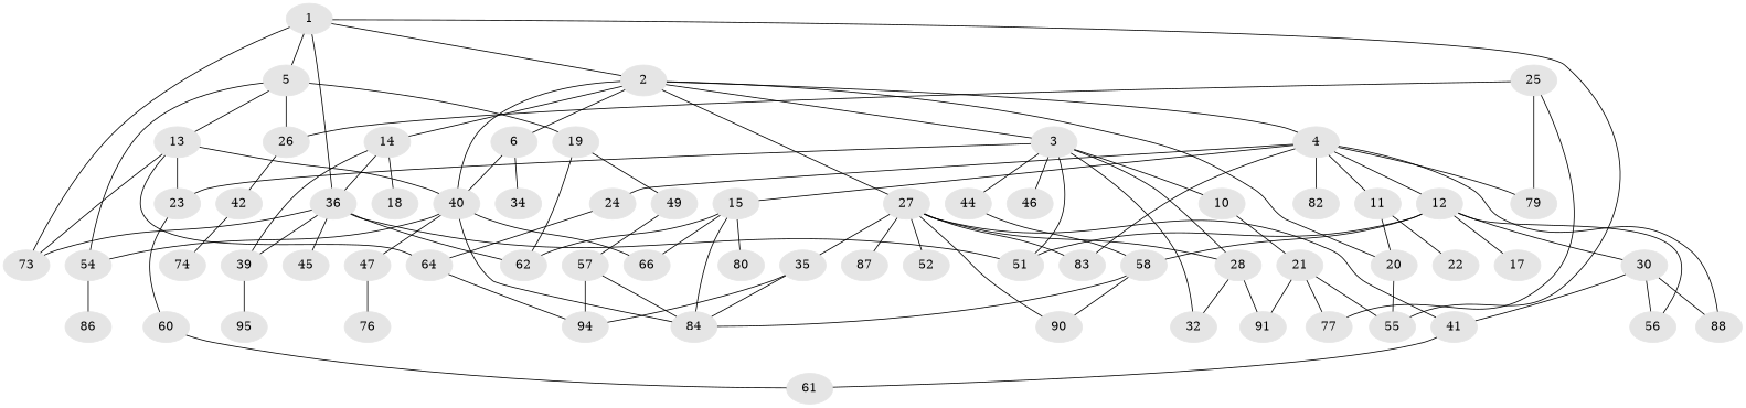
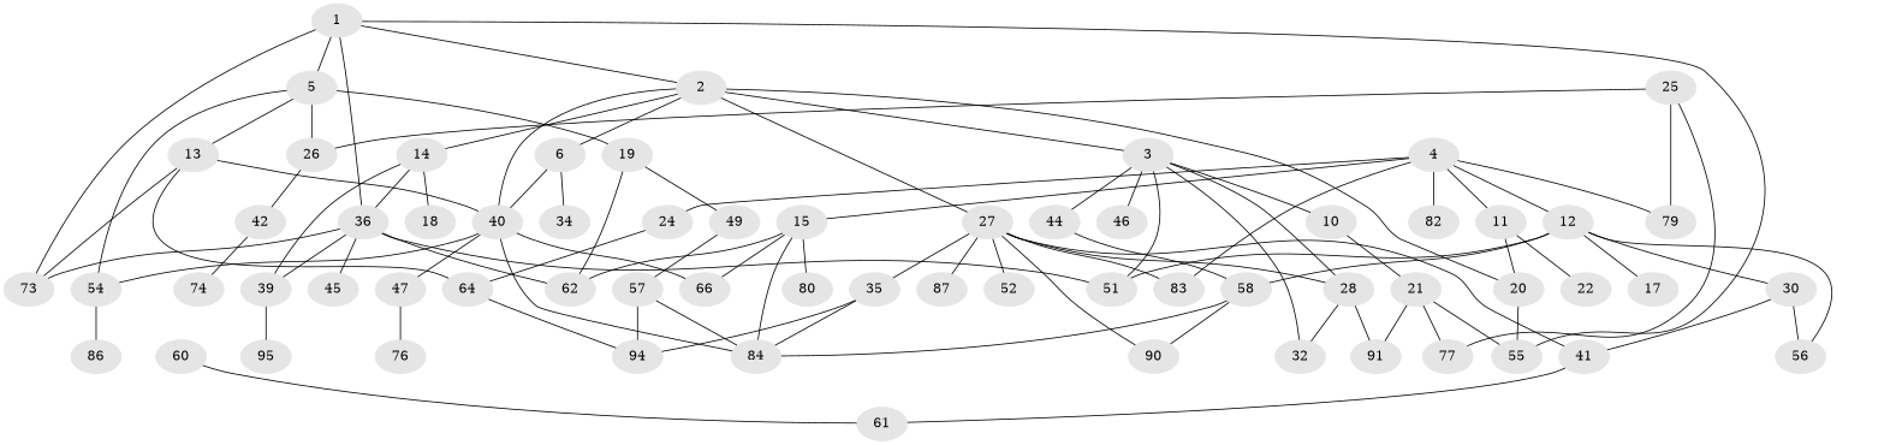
  graph {
    node [color=gray90 style=filled]
    1 [super="+59"]
    2 [super="+8"]
    5 [super="+81"]
    36 [super="+85"]
    55 [super="+69"]
    73
    3 [super="+7"]
    4 [super="+9"]
    6 [super="+16"]
    14 [super="+29"]
    20 [super="+43"]
    27 [super="+31"]
    40 [super="+48"]
    13 [super="+89"]
    19 [super="+37"]
    26 [super="+63"]
    54
    51
    39 [super="+72"]
    62
    45
    10
-   23 [super="+50"]
    28
    32 [super="+92"]
    44
    46
    11
    12 [super="+38"]
    15 [super="+33"]
    24
    79
    82
    83
-   88
    34
    18 [super="+65"]
    35
    41
    52
    87
    90
    66 [super="+67"]
    84 [super="+96"]
    47 [super="+71"]
    21
    60 [super="+78"]
    25
    77
    91
    58 [super="+70"]
    22
    17
    30 [super="+53"]
    56
    80
    64
    49
    42 [super="+93"]
    86
    94
    n62 [label=95]
    57
    61 [super="+95"]
    74
    76
    1 -- 2
    1 -- 5 [weight=2]
    1 -- 36
    1 -- 55
    1 -- 73
    2 -- 3
-   2 -- 4
    2 -- 6
    2 -- 14
    2 -- 20
    2 -- 27
    2 -- 40
    5 -- 13
    5 -- 19
    5 -- 26 [weight=2]
    5 -- 54
    36 -- 73
    36 -- 51
    36 -- 39
    36 -- 62
    36 -- 45
    3 -- 51
    3 -- 10
-   3 -- 23
    3 -- 28
    3 -- 32
    3 -- 44
    3 -- 46
    4 -- 11
    4 -- 12
    4 -- 15
    4 -- 24
    4 -- 79
    4 -- 82
    4 -- 83
-   4 -- 88
    6 -- 40
    6 -- 34
    14 -- 36
    14 -- 39
    14 -- 18
    20 -- 55
    27 -- 28
    27 -- 83 [weight=2]
    27 -- 35
    27 -- 41
    27 -- 52
    27 -- 87
    27 -- 90
    40 -- 54
    40 -- 66
    40 -- 84
    40 -- 47
    13 -- 73
    13 -- 40
-   13 -- 23
    13 -- 64
    19 -- 62
    19 -- 49
    26 -- 42
    54 -- 86
    39 -- n62
    10 -- 21
-   23 -- 60
    28 -- 32
    28 -- 91
    44 -- 58
    11 -- 20
    11 -- 22
    12 -- 51
    12 -- 58
    12 -- 17
    12 -- 30
    12 -- 56
    15 -- 62
    15 -- 66
    15 -- 84
    15 -- 80
    24 -- 64
    35 -- 84
    35 -- 94
    41 -- 61
    47 -- 76
    21 -- 55
    21 -- 77
    21 -- 91
    60 -- 61
    25 -- 26
    25 -- 79
    25 -- 77
    58 -- 90
    58 -- 84
-   30 -- 88
    30 -- 41
    30 -- 56
    64 -- 94
    49 -- 57
    42 -- 74
    57 -- 84
    57 -- 94
  }
